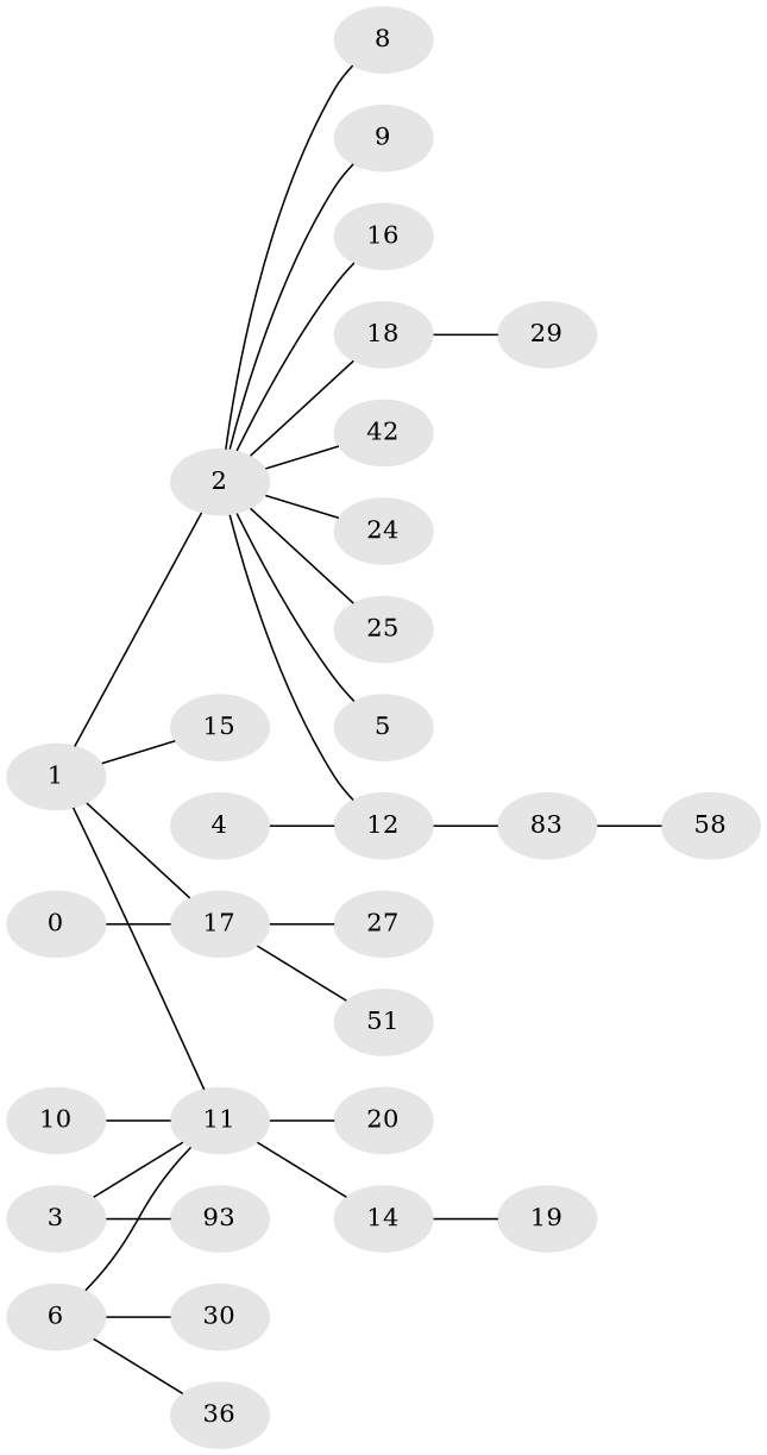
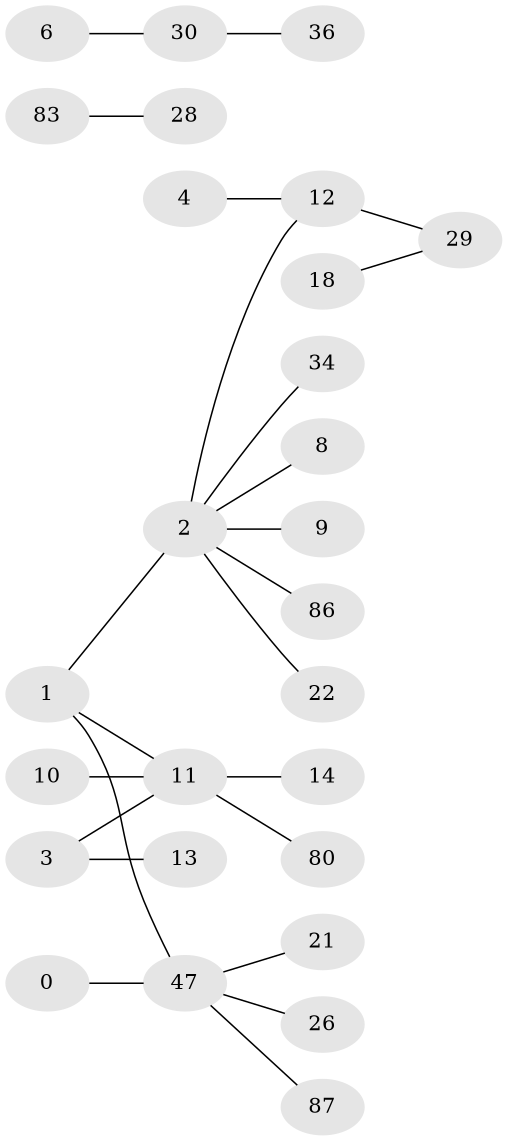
  graph {
    rankdir=LR
    node [color=gray90 style=filled]
    edge [weight=1.0]
    1
    2
    11
-   15
-   17
+   17 [label=47]
    12
-   5
    8
    9
-   16
+   16 [label=86]
    18
-   22 [label=42]
-   24
-   25
+   22
+   24 [label=34]
    14
-   20
+   20 [label=80]
    n17 [label=83]
-   21 [label=51]
-   27
+   21
+   26
+   27 [label=87]
    29
    3
-   13 [label=93]
+   13
    4
    6
    30
    n27 [label=36]
    n28 [label=0]
    10
-   19
-   28 [label=58]
+   28
    1 -- 2
    1 -- 11
-   1 -- 15
    1 -- 17
    2 -- 12
-   2 -- 5
    2 -- 8
    2 -- 9
    2 -- 16
-   2 -- 18
    2 -- 22
    2 -- 24
-   2 -- 25
    11 -- 14
    11 -- 20
    17 -- 21
+   17 -- 26
    17 -- 27
-   12 -- n17
+   12 -- 29
    18 -- 29
-   14 -- 19
    n17 -- 28
    3 -- 11
    3 -- 13
    4 -- 12
-   6 -- 11
    6 -- 30
-   6 -- n27
+   30 -- n27
    n28 -- 17
    10 -- 11
  }
